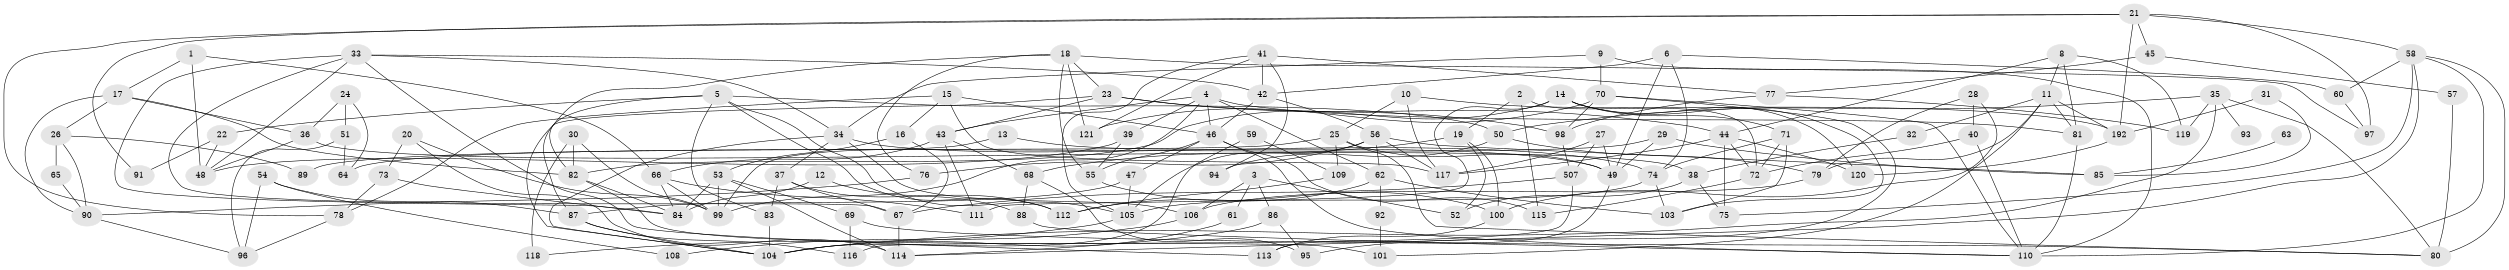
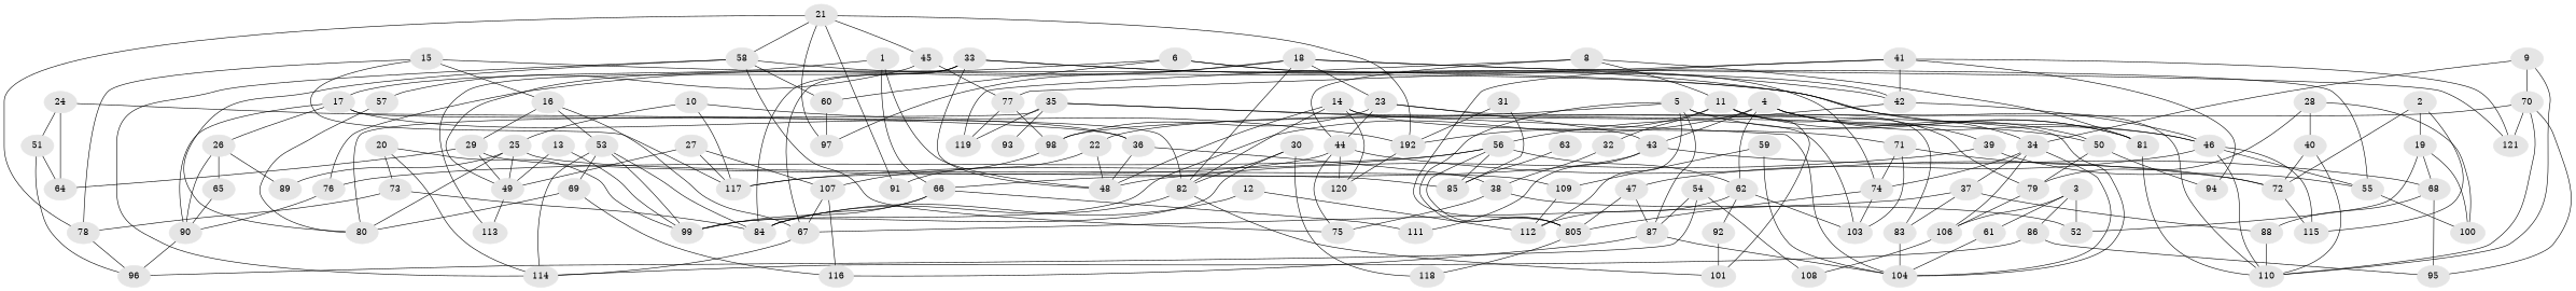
  graph {
    node [color=gray90 style=filled]
    1
    17
    48
    66
    82
    26
    36
    90
    99
    84
    111
    86
    114
    95
    2
    19
    72
    115
    52
    68
    100
    3
    61
    106
    104
    108
    4
    39
    43
    46
    62
    81
    55
    110
    47
    112
    103
    92
    5
    22
    50
    83
    87
-   105
+   105 [label=805]
    91
    79
    94
    116
    118
    6
    42
    49
    60
    74
    56
    113
    97
    32
    38
    n60 [label=192]
    120
    8
    11
    44
    119
    101
    117
    75
    9
    34
    70
    37
    121
    98
    10
    25
    80
    89
    109
    12
    13
    14
    71
    15
    16
    78
    29
    53
    67
    96
    64
    85
    69
    65
    18
    23
    76
    88
    20
    73
    21
    45
    58
    77
    57
-   107 [label=507]
+   107
    24
    51
    27
    28
    40
    30
    31
    33
    35
    93
    63
    41
    54
    59
    1 -- 17
    1 -- 48
    1 -- 66
    17 -- 82
    17 -- 26
    17 -- 36
    17 -- 90
    66 -- 99
    66 -- 84
    66 -- 111
    82 -- 84
    82 -- 101
    26 -- 90
    26 -- 89
    26 -- 65
    36 -- 48
    36 -- 38
    90 -- 96
    86 -- 114
    86 -- 95
    2 -- 19
    2 -- 72
    2 -- 115
    19 -- 52
    19 -- 68
    19 -- 100
    72 -- 115
    68 -- 95
    68 -- 88
-   100 -- 113
    3 -- 86
    3 -- 52
    3 -- 61
    3 -- 106
    61 -- 104
    106 -- 108
    4 -- 99
    4 -- 39
    4 -- 43
    4 -- 46
    4 -- 62
    4 -- 81
    39 -- 48
    39 -- 55
    43 -- 66
    43 -- 111
    43 -- 68
    46 -- 115
    46 -- 55
    46 -- 110
    46 -- 47
    62 -- 112
    62 -- 103
    62 -- 92
    81 -- 110
    55 -- 100
    47 -- 87
    47 -- 105
    92 -- 101
    5 -- 112
    5 -- 22
    5 -- 50
    5 -- 83
    5 -- 87
    5 -- 105
    22 -- 48
    22 -- 91
    50 -- 79
    50 -- 94
    83 -- 104
    87 -- 104
    87 -- 116
    105 -- 118
    79 -- 106
    6 -- 42
    6 -- 49
    6 -- 60
    6 -- 74
    42 -- 46
    42 -- 56
    49 -- 113
    60 -- 97
    74 -- 103
    74 -- 105
    56 -- 62
    56 -- 105
    56 -- 117
    56 -- 85
    56 -- 76
    32 -- 38
    38 -- 52
    38 -- 75
    n60 -- 120
    8 -- 81
    8 -- 11
    8 -- 44
    8 -- 119
    11 -- 81
    11 -- 79
    11 -- 32
    11 -- n60
    11 -- 101
    44 -- 72
    44 -- 120
    44 -- 117
    44 -- 75
    9 -- 110
    9 -- 34
    9 -- 70
    34 -- 106
    34 -- 104
    34 -- 74
    34 -- 37
    70 -- 95
    70 -- 110
    70 -- 121
    70 -- 98
    37 -- 83
    37 -- 67
    37 -- 88
    98 -- 107
    10 -- n60
    10 -- 117
    10 -- 25
    25 -- 49
    25 -- 80
    25 -- 89
    25 -- 109
    109 -- 112
    12 -- 84
    12 -- 112
    13 -- 99
    13 -- 49
-   14 -- 111
+   14 -- 48
    14 -- 82
    14 -- 103
    14 -- 120
    14 -- 71
    71 -- 72
    71 -- 103
    71 -- 74
    15 -- 46
    15 -- 117
    15 -- 16
    15 -- 78
+   16 -- 29
    16 -- 53
    16 -- 67
    78 -- 96
    29 -- 49
    29 -- 64
    29 -- 85
    53 -- 99
    53 -- 84
    53 -- 114
    53 -- 69
    67 -- 114
    69 -- 116
    69 -- 80
    65 -- 90
    18 -- 82
    18 -- 55
    18 -- 97
    18 -- 121
    18 -- 23
    18 -- 76
    23 -- 104
    23 -- 43
    23 -- 44
    23 -- 98
    76 -- 90
    88 -- 110
    20 -- 99
    20 -- 114
    20 -- 73
    73 -- 84
    73 -- 78
    21 -- 91
    21 -- 97
    21 -- n60
    21 -- 78
    21 -- 45
    21 -- 58
    45 -- 77
    45 -- 57
    58 -- 114
    58 -- 110
    58 -- 60
    58 -- 75
    58 -- 80
    77 -- 119
    77 -- 98
    57 -- 80
    107 -- 116
    107 -- 67
    24 -- 36
    24 -- 64
    24 -- 51
    51 -- 96
    51 -- 64
    27 -- 49
    27 -- 117
    27 -- 107
    28 -- 100
    28 -- 79
    28 -- 40
    40 -- 72
    40 -- 110
    30 -- 82
    30 -- 99
    30 -- 118
    31 -- n60
    31 -- 85
    33 -- 48
    33 -- 84
    33 -- 42
    33 -- 113
    33 -- 34
    33 -- 67
    35 -- 104
    35 -- 50
    35 -- 119
    35 -- 80
    35 -- 93
    63 -- 85
    41 -- 105
    41 -- 94
    41 -- 42
    41 -- 121
    41 -- 77
    54 -- 108
    54 -- 87
    54 -- 96
    59 -- 104
    59 -- 109
  }
